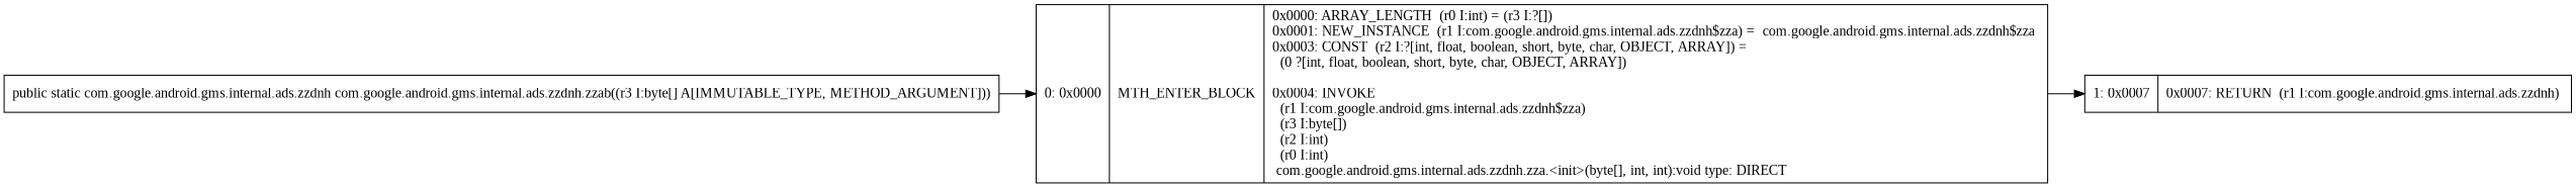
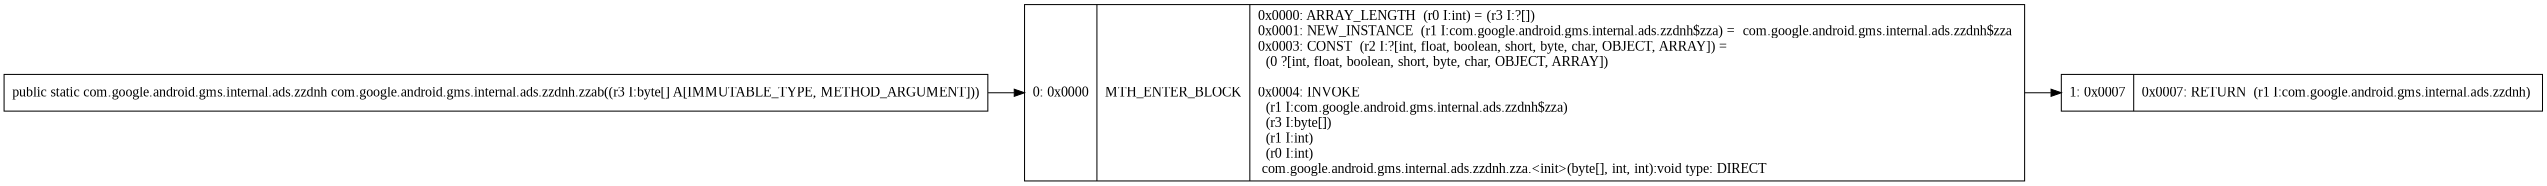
  digraph {
    rankdir=LR
    fontname="Liberation Serif"
    node [shape=record fontname="Liberation Serif"]
    edge [fontname="Liberation Serif"]
-   n1 [label="{0\:\ 0x0000|MTH_ENTER_BLOCK\l|0x0000: ARRAY_LENGTH  (r0 I:int) = (r3 I:?[]) \l0x0001: NEW_INSTANCE  (r1 I:com.google.android.gms.internal.ads.zzdnh$zza) =  com.google.android.gms.internal.ads.zzdnh$zza \l0x0003: CONST  (r2 I:?[int, float, boolean, short, byte, char, OBJECT, ARRAY]) = \l  (0 ?[int, float, boolean, short, byte, char, OBJECT, ARRAY])\l \l0x0004: INVOKE  \l  (r1 I:com.google.android.gms.internal.ads.zzdnh$zza)\l  (r3 I:byte[])\l  (r2 I:int)\l  (r0 I:int)\l com.google.android.gms.internal.ads.zzdnh.zza.\<init\>(byte[], int, int):void type: DIRECT \l}"]
+   n1 [label="{0\:\ 0x0000|MTH_ENTER_BLOCK\l|0x0000: ARRAY_LENGTH  (r0 I:int) = (r3 I:?[]) \l0x0001: NEW_INSTANCE  (r1 I:com.google.android.gms.internal.ads.zzdnh$zza) =  com.google.android.gms.internal.ads.zzdnh$zza \l0x0003: CONST  (r2 I:?[int, float, boolean, short, byte, char, OBJECT, ARRAY]) = \l  (0 ?[int, float, boolean, short, byte, char, OBJECT, ARRAY])\l \l0x0004: INVOKE  \l  (r1 I:com.google.android.gms.internal.ads.zzdnh$zza)\l  (r3 I:byte[])\l  (r1 I:int)\l  (r0 I:int)\l com.google.android.gms.internal.ads.zzdnh.zza.\<init\>(byte[], int, int):void type: DIRECT \l}"]
    n2 [label="{1\:\ 0x0007|0x0007: RETURN  (r1 I:com.google.android.gms.internal.ads.zzdnh) \l}"]
    n3 [label="{public static com.google.android.gms.internal.ads.zzdnh com.google.android.gms.internal.ads.zzdnh.zzab((r3 I:byte[] A[IMMUTABLE_TYPE, METHOD_ARGUMENT])) }"]
    n1 -> n2
    n3 -> n1
  }
